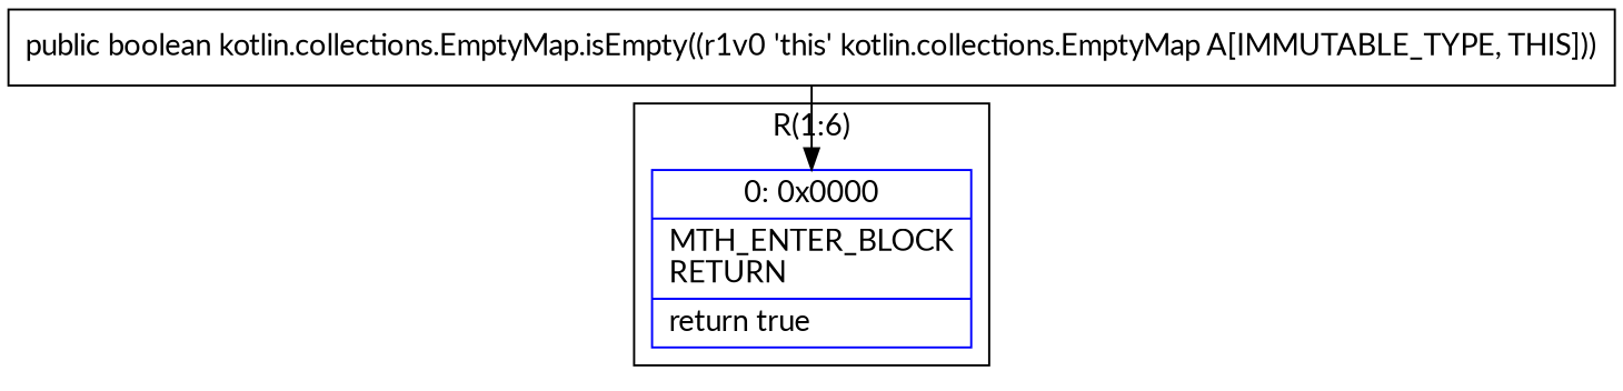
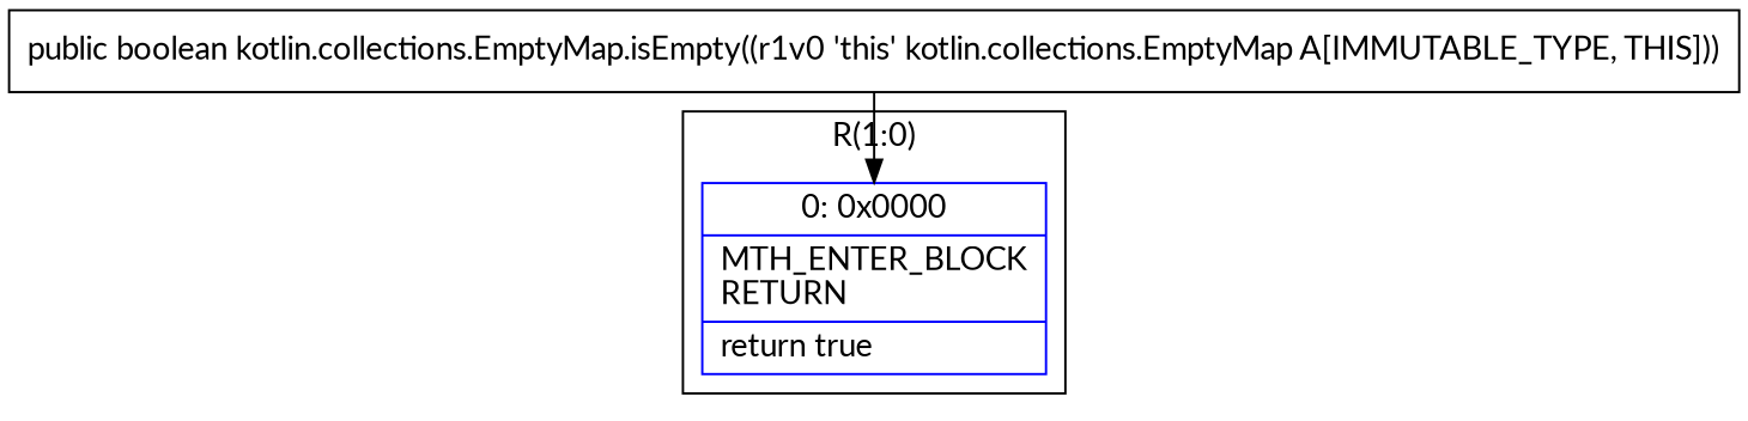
  digraph {
    fontname=Lato
    node [shape=record fontname=Lato]
    n1 [color=blue label="{0\:\ 0x0000|MTH_ENTER_BLOCK\lRETURN\l|return true\l}"]
    n2 [label="{public boolean kotlin.collections.EmptyMap.isEmpty((r1v0 'this' kotlin.collections.EmptyMap A[IMMUTABLE_TYPE, THIS])) }"]
    subgraph cluster_1 {
-     label="R(1:6)"
+     label="R(1:0)"
      n1
    }
    n2 -> n1 [fontname=Lato]
  }
